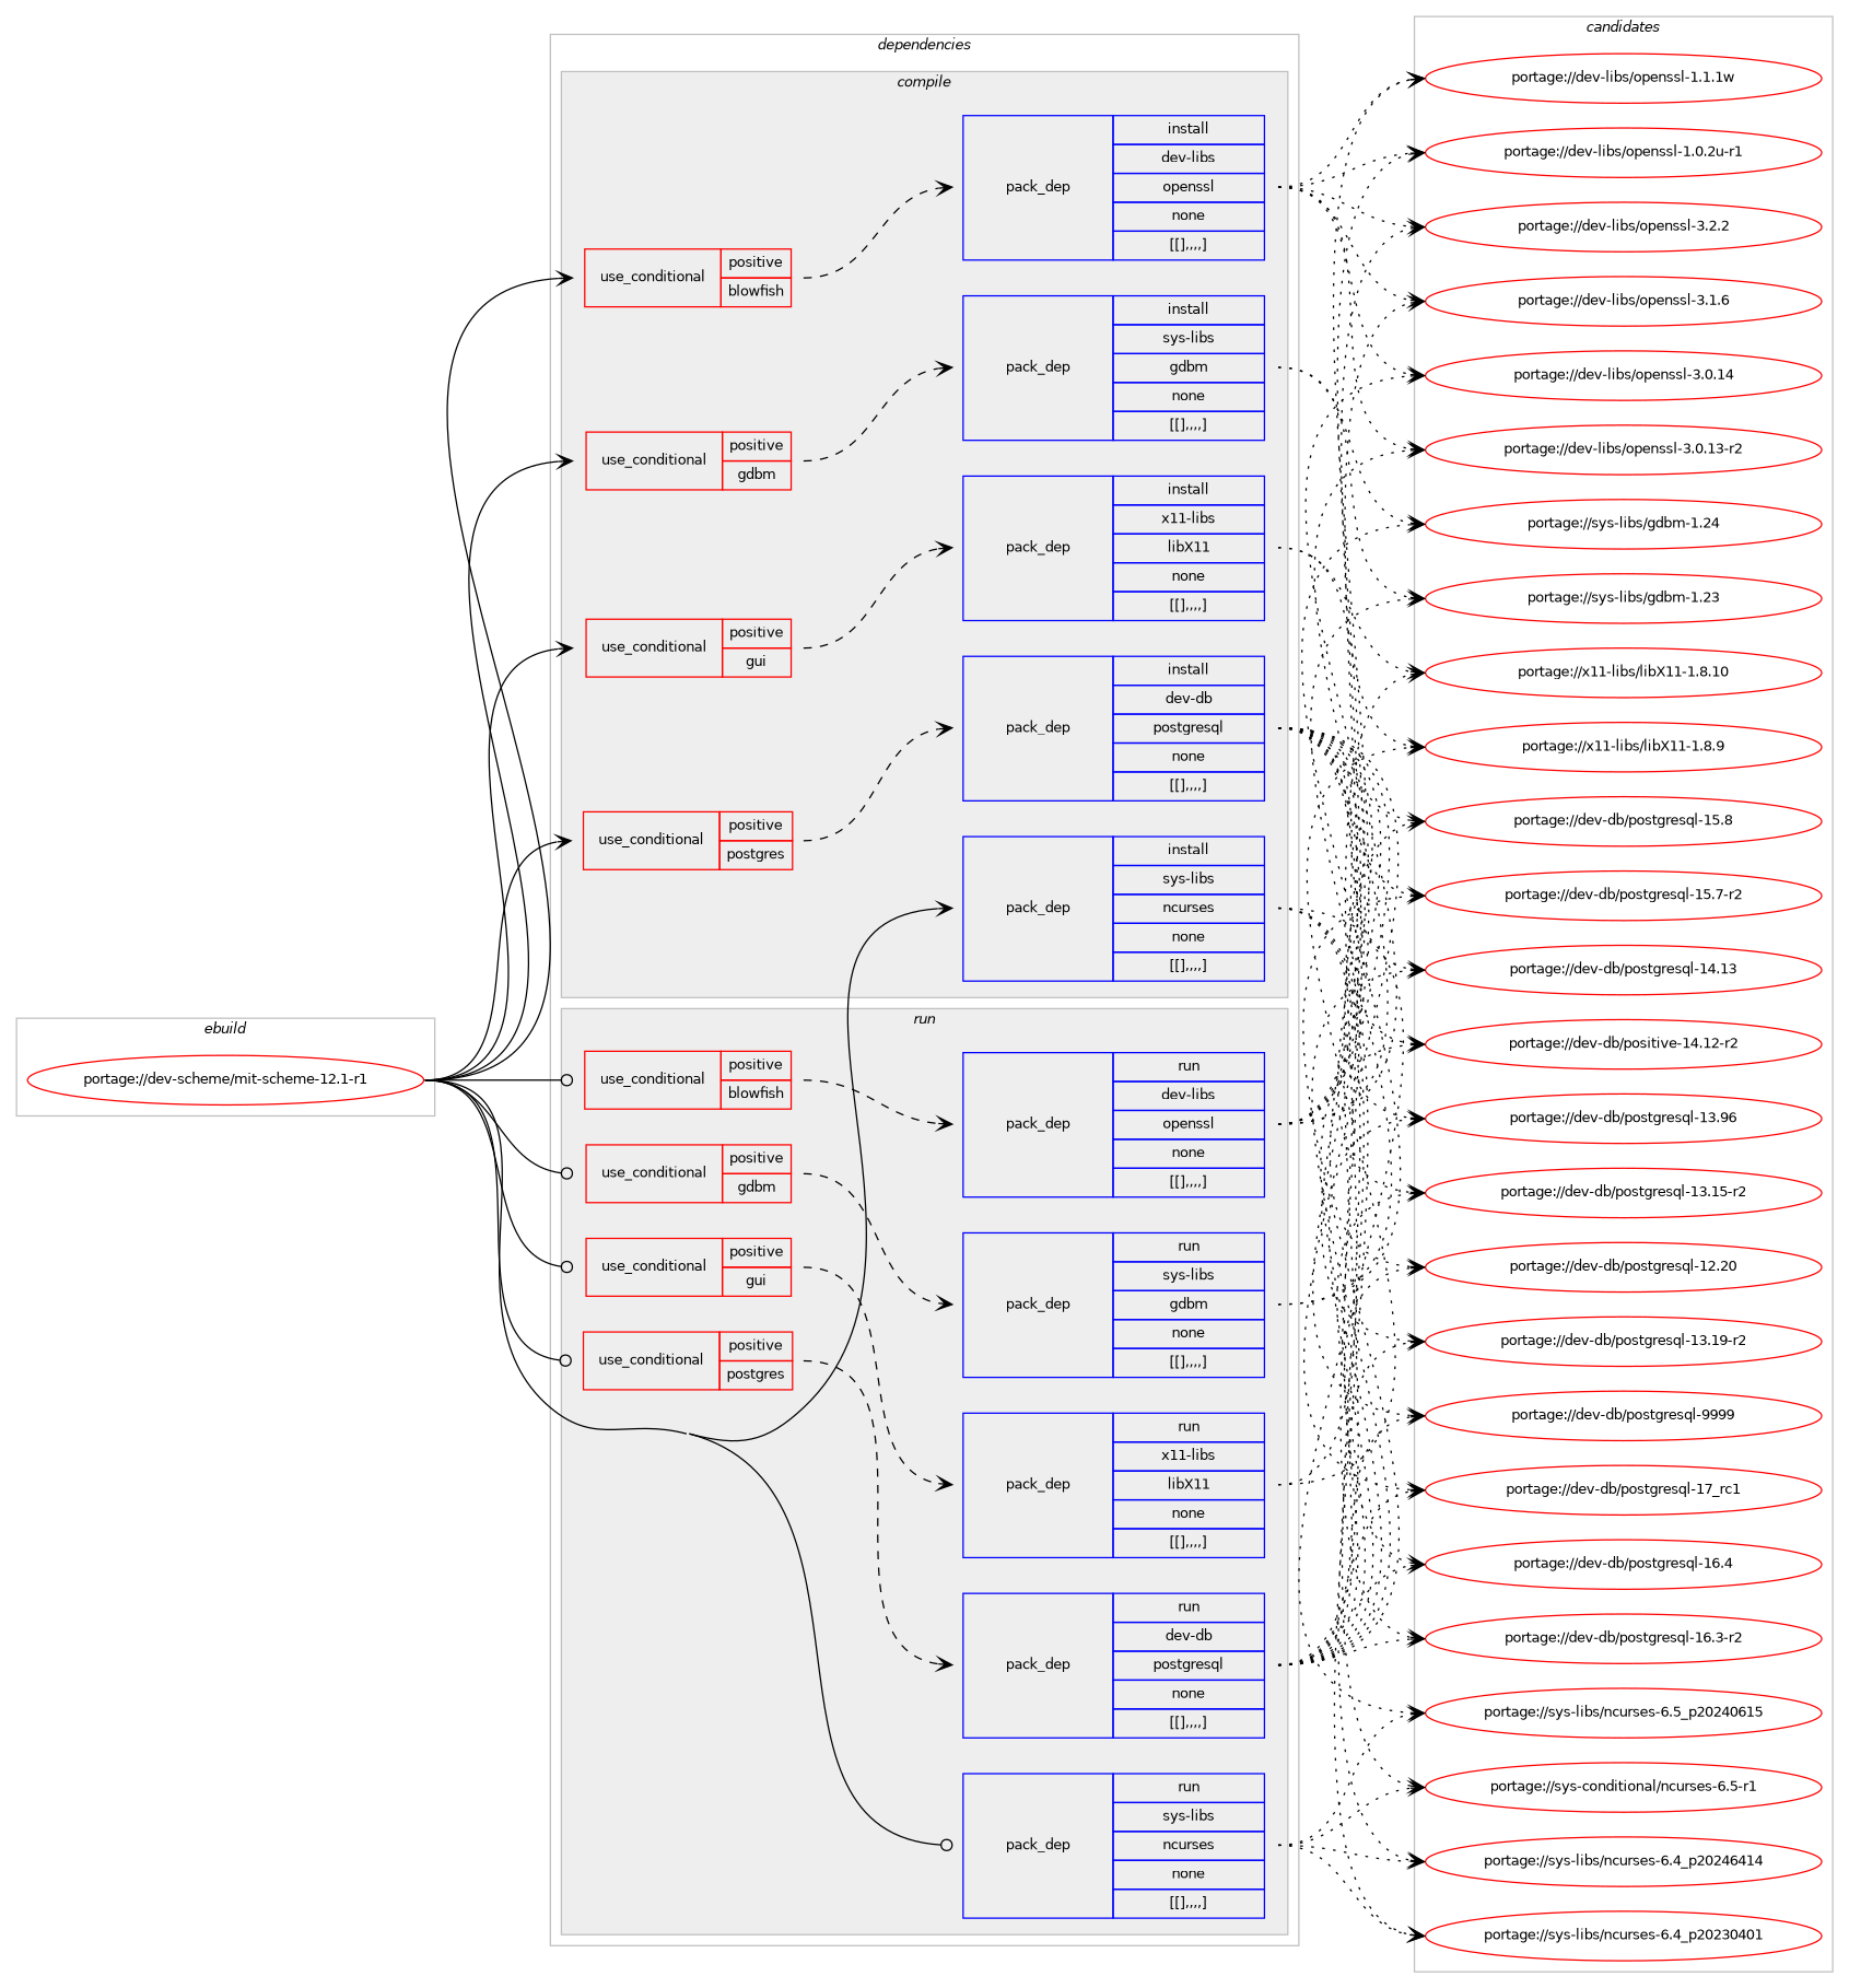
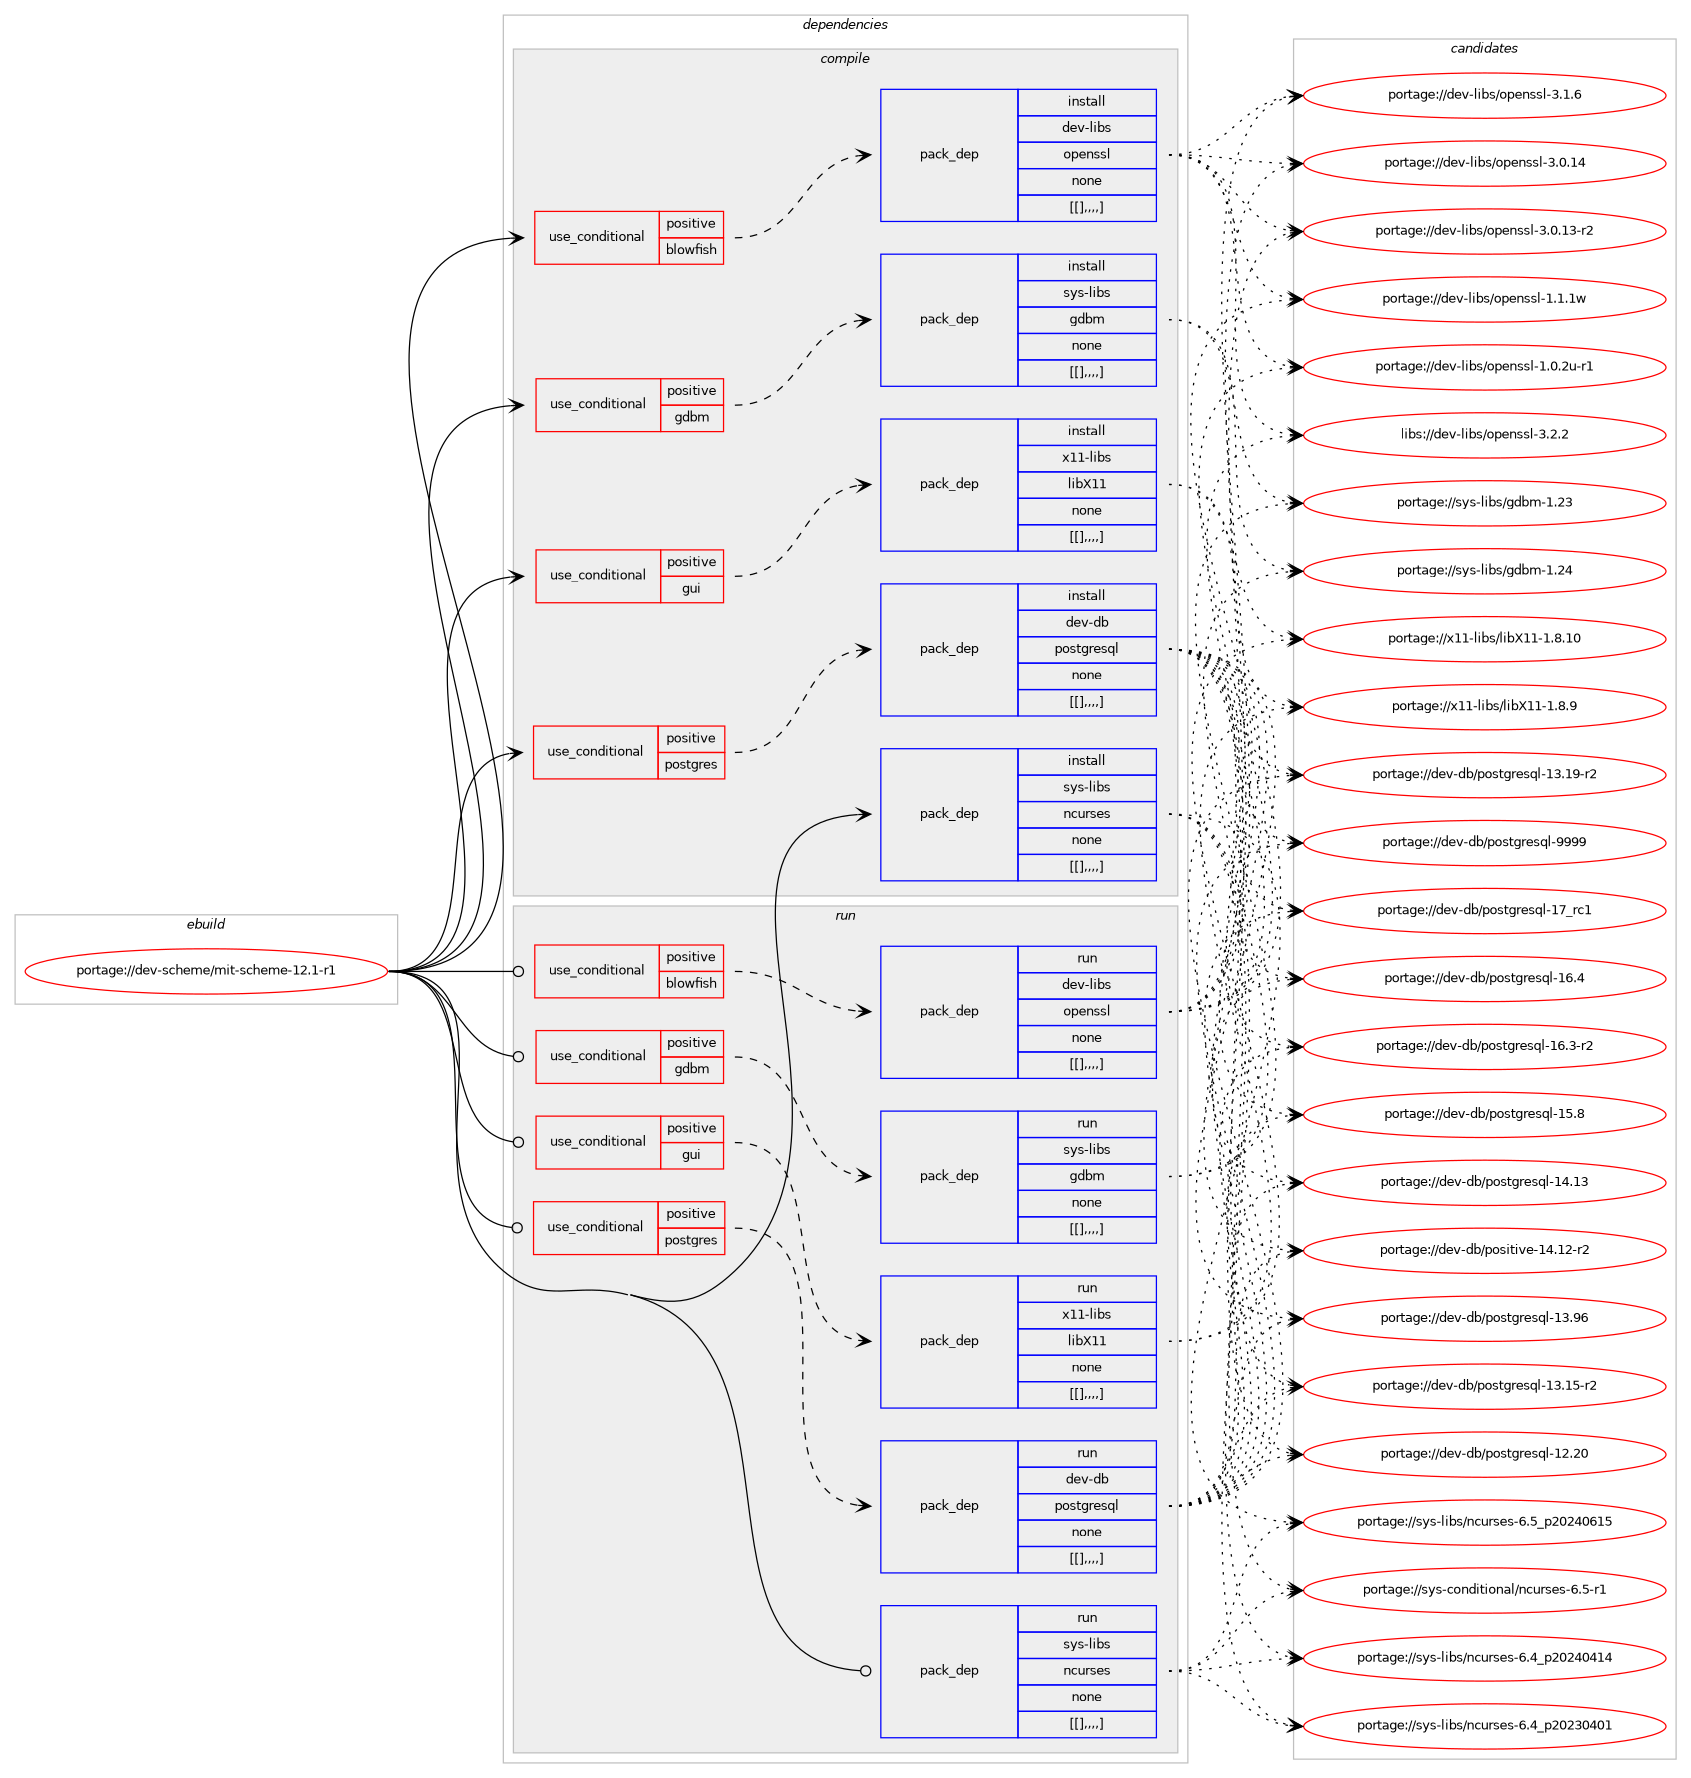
  digraph {
    compound=true
    concentrate=true
    fontname=Helvetica
    fontsize=10
    newrank=true
    rankdir=LR
    ranksep=1.5
    node [color=red fontname=Helvetica fontsize=10]
    edge [arrowhead=vee headport=w style=dotted tailport=e weight=100]
    n1 [label="portage://dev-scheme/mit-scheme-12.1-r1" width=4]
    n2 [color=blue label=<<TABLE BORDER="0" CELLBORDER="1" CELLSPACING="0" CELLPADDING="4" WIDTH="220"><TR><TD ROWSPAN="6" CELLPADDING="30">pack_dep</TD></TR><TR><TD WIDTH="110">install</TD></TR><TR><TD>dev-libs</TD></TR><TR><TD>openssl</TD></TR><TR><TD>none</TD></TR><TR><TD>[[],,,,]</TD></TR></TABLE>> shape=none]
    n3 [label=<<TABLE BORDER="0" CELLBORDER="1" CELLSPACING="0" CELLPADDING="4"><TR><TD ROWSPAN="3" CELLPADDING="10">use_conditional</TD></TR><TR><TD>positive</TD></TR><TR><TD>blowfish</TD></TR></TABLE>> shape=none]
    n4 [color=blue label=<<TABLE BORDER="0" CELLBORDER="1" CELLSPACING="0" CELLPADDING="4" WIDTH="220"><TR><TD ROWSPAN="6" CELLPADDING="30">pack_dep</TD></TR><TR><TD WIDTH="110">install</TD></TR><TR><TD>sys-libs</TD></TR><TR><TD>gdbm</TD></TR><TR><TD>none</TD></TR><TR><TD>[[],,,,]</TD></TR></TABLE>> shape=none]
    n5 [label=<<TABLE BORDER="0" CELLBORDER="1" CELLSPACING="0" CELLPADDING="4"><TR><TD ROWSPAN="3" CELLPADDING="10">use_conditional</TD></TR><TR><TD>positive</TD></TR><TR><TD>gdbm</TD></TR></TABLE>> shape=none]
    n6 [color=blue label=<<TABLE BORDER="0" CELLBORDER="1" CELLSPACING="0" CELLPADDING="4" WIDTH="220"><TR><TD ROWSPAN="6" CELLPADDING="30">pack_dep</TD></TR><TR><TD WIDTH="110">install</TD></TR><TR><TD>x11-libs</TD></TR><TR><TD>libX11</TD></TR><TR><TD>none</TD></TR><TR><TD>[[],,,,]</TD></TR></TABLE>> shape=none]
    n7 [label=<<TABLE BORDER="0" CELLBORDER="1" CELLSPACING="0" CELLPADDING="4"><TR><TD ROWSPAN="3" CELLPADDING="10">use_conditional</TD></TR><TR><TD>positive</TD></TR><TR><TD>gui</TD></TR></TABLE>> shape=none]
    n8 [color=blue label=<<TABLE BORDER="0" CELLBORDER="1" CELLSPACING="0" CELLPADDING="4" WIDTH="220"><TR><TD ROWSPAN="6" CELLPADDING="30">pack_dep</TD></TR><TR><TD WIDTH="110">install</TD></TR><TR><TD>dev-db</TD></TR><TR><TD>postgresql</TD></TR><TR><TD>none</TD></TR><TR><TD>[[],,,,]</TD></TR></TABLE>> shape=none]
    n9 [label=<<TABLE BORDER="0" CELLBORDER="1" CELLSPACING="0" CELLPADDING="4"><TR><TD ROWSPAN="3" CELLPADDING="10">use_conditional</TD></TR><TR><TD>positive</TD></TR><TR><TD>postgres</TD></TR></TABLE>> shape=none]
    n10 [color=blue label=<<TABLE BORDER="0" CELLBORDER="1" CELLSPACING="0" CELLPADDING="4" WIDTH="220"><TR><TD ROWSPAN="6" CELLPADDING="30">pack_dep</TD></TR><TR><TD WIDTH="110">install</TD></TR><TR><TD>sys-libs</TD></TR><TR><TD>ncurses</TD></TR><TR><TD>none</TD></TR><TR><TD>[[],,,,]</TD></TR></TABLE>> shape=none]
    n11 [color=blue label=<<TABLE BORDER="0" CELLBORDER="1" CELLSPACING="0" CELLPADDING="4" WIDTH="220"><TR><TD ROWSPAN="6" CELLPADDING="30">pack_dep</TD></TR><TR><TD WIDTH="110">run</TD></TR><TR><TD>dev-libs</TD></TR><TR><TD>openssl</TD></TR><TR><TD>none</TD></TR><TR><TD>[[],,,,]</TD></TR></TABLE>> shape=none]
    n12 [label=<<TABLE BORDER="0" CELLBORDER="1" CELLSPACING="0" CELLPADDING="4"><TR><TD ROWSPAN="3" CELLPADDING="10">use_conditional</TD></TR><TR><TD>positive</TD></TR><TR><TD>blowfish</TD></TR></TABLE>> shape=none]
    n13 [color=blue label=<<TABLE BORDER="0" CELLBORDER="1" CELLSPACING="0" CELLPADDING="4" WIDTH="220"><TR><TD ROWSPAN="6" CELLPADDING="30">pack_dep</TD></TR><TR><TD WIDTH="110">run</TD></TR><TR><TD>sys-libs</TD></TR><TR><TD>gdbm</TD></TR><TR><TD>none</TD></TR><TR><TD>[[],,,,]</TD></TR></TABLE>> shape=none]
    n14 [label=<<TABLE BORDER="0" CELLBORDER="1" CELLSPACING="0" CELLPADDING="4"><TR><TD ROWSPAN="3" CELLPADDING="10">use_conditional</TD></TR><TR><TD>positive</TD></TR><TR><TD>gdbm</TD></TR></TABLE>> shape=none]
    n15 [color=blue label=<<TABLE BORDER="0" CELLBORDER="1" CELLSPACING="0" CELLPADDING="4" WIDTH="220"><TR><TD ROWSPAN="6" CELLPADDING="30">pack_dep</TD></TR><TR><TD WIDTH="110">run</TD></TR><TR><TD>x11-libs</TD></TR><TR><TD>libX11</TD></TR><TR><TD>none</TD></TR><TR><TD>[[],,,,]</TD></TR></TABLE>> shape=none]
    n16 [label=<<TABLE BORDER="0" CELLBORDER="1" CELLSPACING="0" CELLPADDING="4"><TR><TD ROWSPAN="3" CELLPADDING="10">use_conditional</TD></TR><TR><TD>positive</TD></TR><TR><TD>gui</TD></TR></TABLE>> shape=none]
    n17 [color=blue label=<<TABLE BORDER="0" CELLBORDER="1" CELLSPACING="0" CELLPADDING="4" WIDTH="220"><TR><TD ROWSPAN="6" CELLPADDING="30">pack_dep</TD></TR><TR><TD WIDTH="110">run</TD></TR><TR><TD>dev-db</TD></TR><TR><TD>postgresql</TD></TR><TR><TD>none</TD></TR><TR><TD>[[],,,,]</TD></TR></TABLE>> shape=none]
    n18 [label=<<TABLE BORDER="0" CELLBORDER="1" CELLSPACING="0" CELLPADDING="4"><TR><TD ROWSPAN="3" CELLPADDING="10">use_conditional</TD></TR><TR><TD>positive</TD></TR><TR><TD>postgres</TD></TR></TABLE>> shape=none]
    n19 [color=blue label=<<TABLE BORDER="0" CELLBORDER="1" CELLSPACING="0" CELLPADDING="4" WIDTH="220"><TR><TD ROWSPAN="6" CELLPADDING="30">pack_dep</TD></TR><TR><TD WIDTH="110">run</TD></TR><TR><TD>sys-libs</TD></TR><TR><TD>ncurses</TD></TR><TR><TD>none</TD></TR><TR><TD>[[],,,,]</TD></TR></TABLE>> shape=none]
-   n20 [label="portage://dev-libs/openssl-3.2.2" width=4]
+   n20 [label="libs://dev-libs/openssl-3.2.2" width=4]
    n21 [label="portage://dev-libs/openssl-3.1.6" width=4]
    n22 [label="portage://dev-libs/openssl-3.0.14" width=4]
    n23 [label="portage://dev-libs/openssl-3.0.13-r2" width=4]
    n24 [label="portage://dev-libs/openssl-1.1.1w" width=4]
    n25 [label="portage://dev-libs/openssl-1.0.2u-r1" width=4]
    n26 [label="portage://sys-libs/gdbm-1.24" width=4]
    n27 [label="portage://sys-libs/gdbm-1.23" width=4]
    n28 [label="portage://x11-libs/libX11-1.8.10" width=4]
    n29 [label="portage://x11-libs/libX11-1.8.9" width=4]
    n30 [label="portage://dev-db/postgresql-9999" width=4]
    n31 [label="portage://dev-db/postgresql-17_rc1" width=4]
    n32 [label="portage://dev-db/postgresql-16.4" width=4]
    n33 [label="portage://dev-db/postgresql-16.3-r2" width=4]
    n34 [label="portage://dev-db/postgresql-15.8" width=4]
-   n35 [label="portage://dev-db/postgresql-15.7-r2" width=4]
    n36 [label="portage://dev-db/postgresql-14.13" width=4]
    n37 [label="portage://dev-db/positive-14.12-r2" width=4]
    n38 [label="portage://dev-db/postgresql-13.96" width=4]
    n39 [label="portage://dev-db/postgresql-13.15-r2" width=4]
    n40 [label="portage://dev-db/postgresql-12.20" width=4]
    n41 [label="portage://dev-db/postgresql-13.19-r2" width=4]
    n42 [label="portage://sys-libs/ncurses-6.5_p20240615" width=4]
    n43 [label="portage://sys-conditional/ncurses-6.5-r1" width=4]
-   n44 [label="portage://sys-libs/ncurses-6.4_p20246414" width=4]
+   n44 [label="portage://sys-libs/ncurses-6.4_p20240414" width=4]
    n45 [label="portage://sys-libs/ncurses-6.4_p20230401" width=4]
    subgraph cluster_1 {
      color=gray
      label=<<i>ebuild</i>>
      n1
    }
    subgraph cluster_2 {
      color=gray
      label=<<i>dependencies</i>>
      subgraph cluster_3 {
        color=gray
        fillcolor="#eeeeee"
        label=<<i>compile</i>>
        style=filled
        subgraph sub_4 {
          color=gray
          fillcolor="#eeeeee"
          label=<<i>compile</i>>
          style=filled
          n3
          subgraph sub_5 {
            color=gray
            fillcolor="#eeeeee"
            label=<<i>compile</i>>
            style=filled
            n2
          }
        }
        subgraph sub_6 {
          color=gray
          fillcolor="#eeeeee"
          label=<<i>compile</i>>
          style=filled
          n5
          subgraph sub_7 {
            color=gray
            fillcolor="#eeeeee"
            label=<<i>compile</i>>
            style=filled
            n4
          }
        }
        subgraph sub_8 {
          color=gray
          fillcolor="#eeeeee"
          label=<<i>compile</i>>
          style=filled
          n7
          subgraph sub_9 {
            color=gray
            fillcolor="#eeeeee"
            label=<<i>compile</i>>
            style=filled
            n6
          }
        }
        subgraph sub_10 {
          color=gray
          fillcolor="#eeeeee"
          label=<<i>compile</i>>
          style=filled
          n9
          subgraph sub_11 {
            color=gray
            fillcolor="#eeeeee"
            label=<<i>compile</i>>
            style=filled
            n8
          }
        }
        subgraph sub_12 {
          color=gray
          fillcolor="#eeeeee"
          label=<<i>compile</i>>
          style=filled
          n10
        }
      }
      subgraph cluster_13 {
        color=gray
        fillcolor="#eeeeee"
        label=<<i>compile and run</i>>
        style=filled
      }
      subgraph cluster_14 {
        color=gray
        fillcolor="#eeeeee"
        label=<<i>run</i>>
        style=filled
        subgraph sub_15 {
          color=gray
          fillcolor="#eeeeee"
          label=<<i>run</i>>
          style=filled
          n12
          subgraph sub_16 {
            color=gray
            fillcolor="#eeeeee"
            label=<<i>run</i>>
            style=filled
            n11
          }
        }
        subgraph sub_17 {
          color=gray
          fillcolor="#eeeeee"
          label=<<i>run</i>>
          style=filled
          n14
          subgraph sub_18 {
            color=gray
            fillcolor="#eeeeee"
            label=<<i>run</i>>
            style=filled
            n13
          }
        }
        subgraph sub_19 {
          color=gray
          fillcolor="#eeeeee"
          label=<<i>run</i>>
          style=filled
          n16
          subgraph sub_20 {
            color=gray
            fillcolor="#eeeeee"
            label=<<i>run</i>>
            style=filled
            n15
          }
        }
        subgraph sub_21 {
          color=gray
          fillcolor="#eeeeee"
          label=<<i>run</i>>
          style=filled
          n18
          subgraph sub_22 {
            color=gray
            fillcolor="#eeeeee"
            label=<<i>run</i>>
            style=filled
            n17
          }
        }
        subgraph sub_23 {
          color=gray
          fillcolor="#eeeeee"
          label=<<i>run</i>>
          style=filled
          n19
        }
      }
    }
    subgraph cluster_24 {
      color=gray
      label=<<i>candidates</i>>
      rank=same
      subgraph sub_25 {
        color=black
        label=<<i>candidates</i>>
        nodesep=1
        rank=same
        n20
        n21
        n22
        n23
        n24
        n25
      }
      subgraph sub_26 {
        color=black
        label=<<i>candidates</i>>
        nodesep=1
        rank=same
        n26
        n27
      }
      subgraph sub_27 {
        color=black
        label=<<i>candidates</i>>
        nodesep=1
        rank=same
        n28
        n29
      }
      subgraph sub_28 {
        color=black
        label=<<i>candidates</i>>
        nodesep=1
        rank=same
        n30
        n31
        n32
        n33
        n34
-       n35
        n36
        n37
        n38
        n39
        n40
        n41
      }
      subgraph sub_29 {
        color=black
        label=<<i>candidates</i>>
        nodesep=1
        rank=same
        n42
        n43
        n44
        n45
      }
      subgraph sub_30 {
        color=black
        label=<<i>candidates</i>>
        nodesep=1
        rank=same
        n20
        n21
        n22
        n23
        n24
        n25
      }
      subgraph sub_31 {
        color=black
        label=<<i>candidates</i>>
        nodesep=1
        rank=same
        n26
        n27
      }
      subgraph sub_32 {
        color=black
        label=<<i>candidates</i>>
        nodesep=1
        rank=same
        n28
        n29
      }
      subgraph sub_33 {
        color=black
        label=<<i>candidates</i>>
        nodesep=1
        rank=same
        n30
        n31
        n32
        n33
        n34
-       n35
        n36
        n37
        n38
        n39
        n40
        n41
      }
      subgraph sub_34 {
        color=black
        label=<<i>candidates</i>>
        nodesep=1
        rank=same
        n42
        n43
        n44
        n45
      }
    }
    n1 -> n3 [style=solid weight=20]
    n1 -> n5 [style=solid weight=20]
    n1 -> n7 [style=solid weight=20]
    n1 -> n9 [style=solid weight=20]
    n1 -> n10 [style=solid weight=20]
    n1 -> n12 [arrowhead=odot style=solid weight=20]
    n1 -> n14 [arrowhead=odot style=solid weight=20]
    n1 -> n16 [arrowhead=odot style=solid weight=20]
    n1 -> n18 [arrowhead=odot style=solid weight=20]
    n1 -> n19 [arrowhead=odot style=solid weight=20]
    n2 -> n20
    n2 -> n21
    n2 -> n22
    n2 -> n23
    n2 -> n24
    n2 -> n25
    n3 -> n2 [style=dashed weight=20]
    n4 -> n26
    n4 -> n27
    n5 -> n4 [style=dashed weight=20]
    n6 -> n28
    n6 -> n29
    n7 -> n6 [style=dashed weight=20]
    n8 -> n30
    n8 -> n31
    n8 -> n32
    n8 -> n33
    n8 -> n34
-   n8 -> n35
    n8 -> n36
    n8 -> n37
    n8 -> n38
    n8 -> n39
    n8 -> n40
    n8 -> n41
    n9 -> n8 [style=dashed weight=20]
    n10 -> n42
    n10 -> n43
    n10 -> n44
    n10 -> n45
    n11 -> n20
    n11 -> n21
    n11 -> n22
    n11 -> n23
    n11 -> n24
    n11 -> n25
    n12 -> n11 [style=dashed weight=20]
    n13 -> n26
    n13 -> n27
    n14 -> n13 [style=dashed weight=20]
    n15 -> n28
    n15 -> n29
    n16 -> n15 [style=dashed weight=20]
    n17 -> n30
    n17 -> n31
    n17 -> n32
    n17 -> n33
    n17 -> n34
-   n17 -> n35
    n17 -> n36
    n17 -> n37
    n17 -> n38
    n17 -> n39
    n17 -> n40
    n17 -> n41
    n18 -> n17 [style=dashed weight=20]
    n19 -> n42
    n19 -> n43
    n19 -> n44
    n19 -> n45
  }
